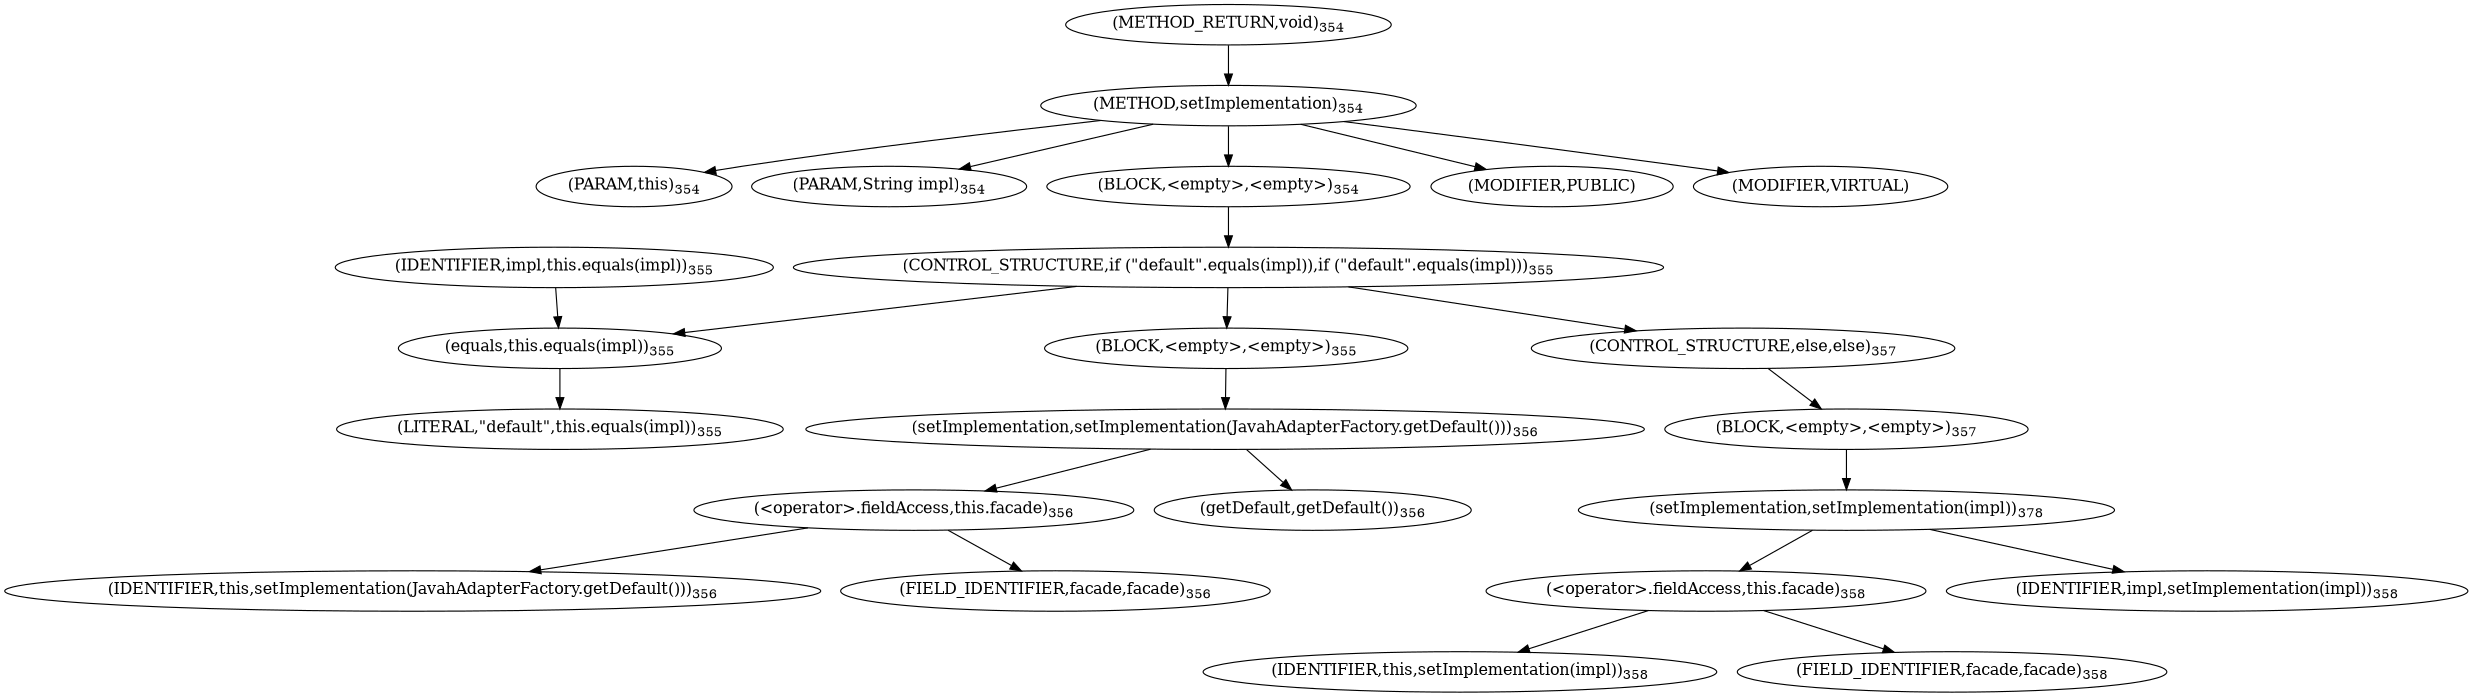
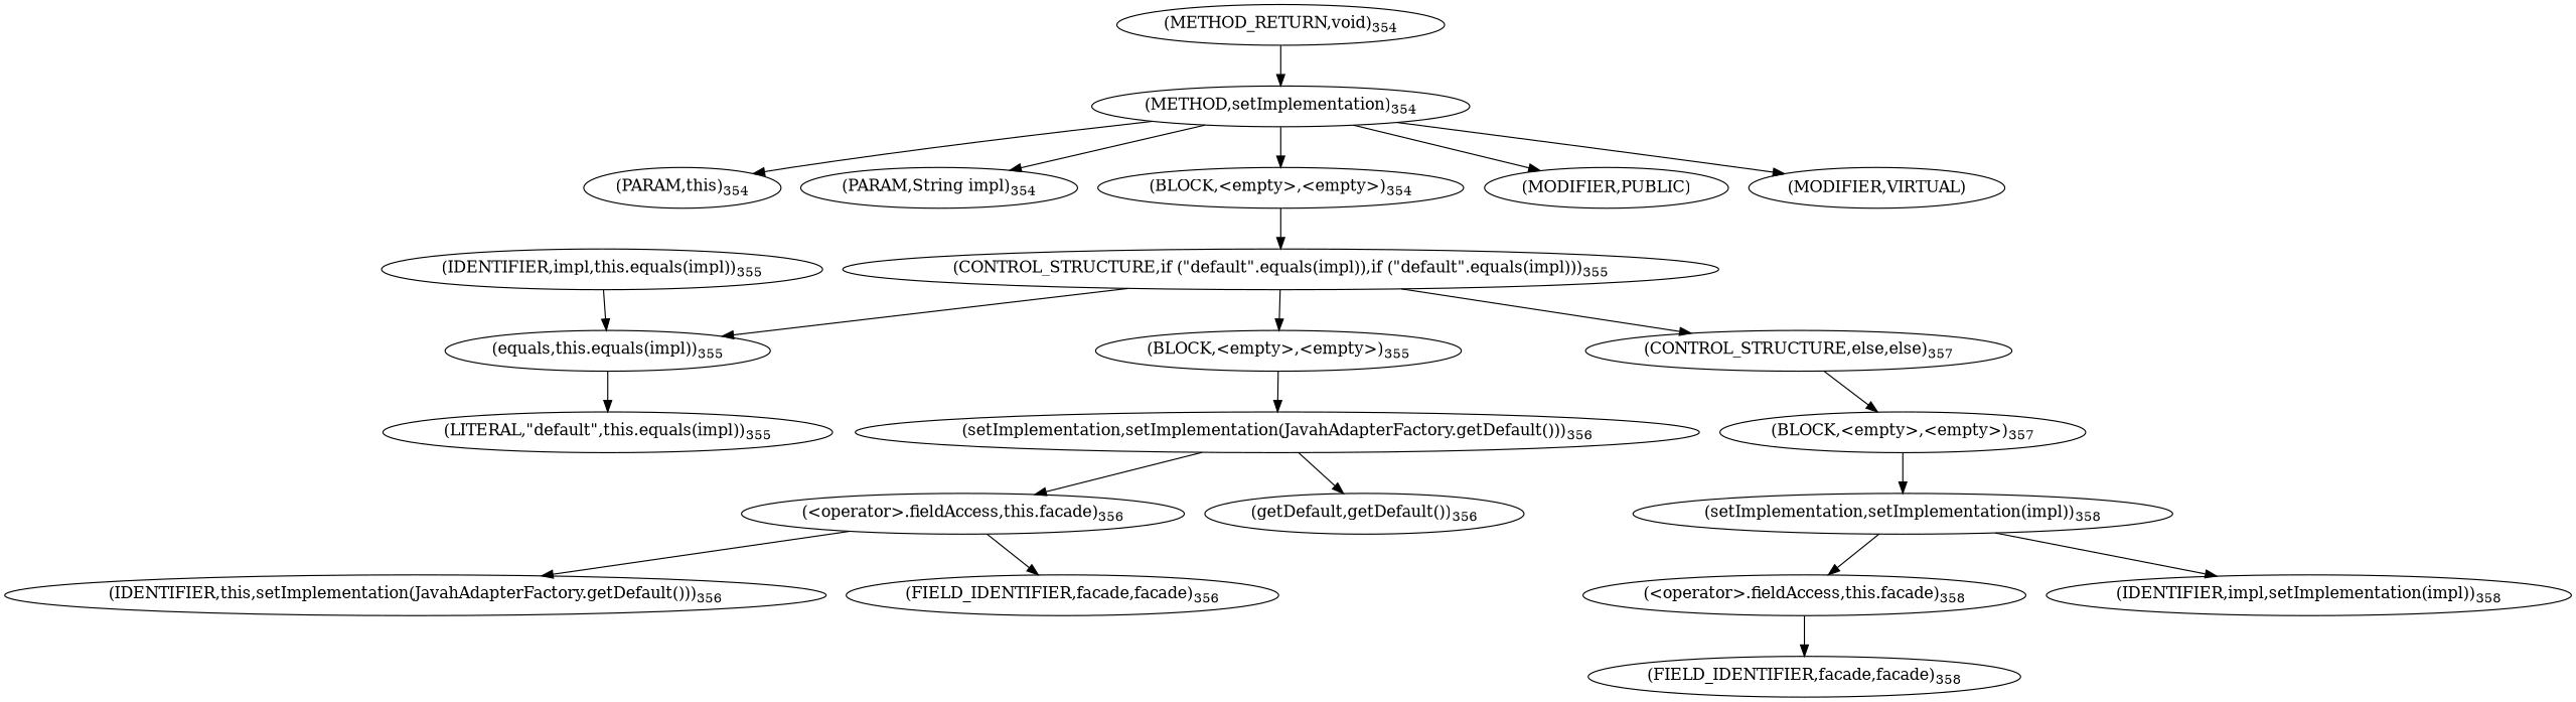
  digraph {
    n1 [label=<(METHOD,setImplementation)<SUB>354</SUB>>]
    n2 [label=<(PARAM,this)<SUB>354</SUB>>]
    n3 [label=<(PARAM,String impl)<SUB>354</SUB>>]
    n4 [label=<(BLOCK,&lt;empty&gt;,&lt;empty&gt;)<SUB>354</SUB>>]
    n5 [label=<(MODIFIER,PUBLIC)>]
    n6 [label=<(MODIFIER,VIRTUAL)>]
    n7 [label=<(CONTROL_STRUCTURE,if (&quot;default&quot;.equals(impl)),if (&quot;default&quot;.equals(impl)))<SUB>355</SUB>>]
    n8 [label=<(METHOD_RETURN,void)<SUB>354</SUB>>]
    n9 [label=<(equals,this.equals(impl))<SUB>355</SUB>>]
    n10 [label=<(BLOCK,&lt;empty&gt;,&lt;empty&gt;)<SUB>355</SUB>>]
    n11 [label=<(CONTROL_STRUCTURE,else,else)<SUB>357</SUB>>]
    n12 [label=<(LITERAL,&quot;default&quot;,this.equals(impl))<SUB>355</SUB>>]
    n13 [label=<(setImplementation,setImplementation(JavahAdapterFactory.getDefault()))<SUB>356</SUB>>]
    n14 [label=<(BLOCK,&lt;empty&gt;,&lt;empty&gt;)<SUB>357</SUB>>]
    n15 [label=<(IDENTIFIER,impl,this.equals(impl))<SUB>355</SUB>>]
    n16 [label=<(&lt;operator&gt;.fieldAccess,this.facade)<SUB>356</SUB>>]
    n17 [label=<(getDefault,getDefault())<SUB>356</SUB>>]
    n18 [label=<(IDENTIFIER,this,setImplementation(JavahAdapterFactory.getDefault()))<SUB>356</SUB>>]
    n19 [label=<(FIELD_IDENTIFIER,facade,facade)<SUB>356</SUB>>]
-   n20 [label=<(setImplementation,setImplementation(impl))<SUB>378</SUB>>]
+   n20 [label=<(setImplementation,setImplementation(impl))<SUB>358</SUB>>]
    n21 [label=<(&lt;operator&gt;.fieldAccess,this.facade)<SUB>358</SUB>>]
    n22 [label=<(IDENTIFIER,impl,setImplementation(impl))<SUB>358</SUB>>]
-   n23 [label=<(IDENTIFIER,this,setImplementation(impl))<SUB>358</SUB>>]
    n24 [label=<(FIELD_IDENTIFIER,facade,facade)<SUB>358</SUB>>]
    n1 -> n2
    n1 -> n3
    n1 -> n4
    n1 -> n5
    n1 -> n6
    n4 -> n7
    n7 -> n9
    n7 -> n10
    n7 -> n11
    n8 -> n1
    n9 -> n12
    n10 -> n13
    n11 -> n14
    n13 -> n16
    n13 -> n17
    n14 -> n20
    n15 -> n9
    n16 -> n18
    n16 -> n19
    n20 -> n21
    n20 -> n22
-   n21 -> n23
    n21 -> n24
  }
